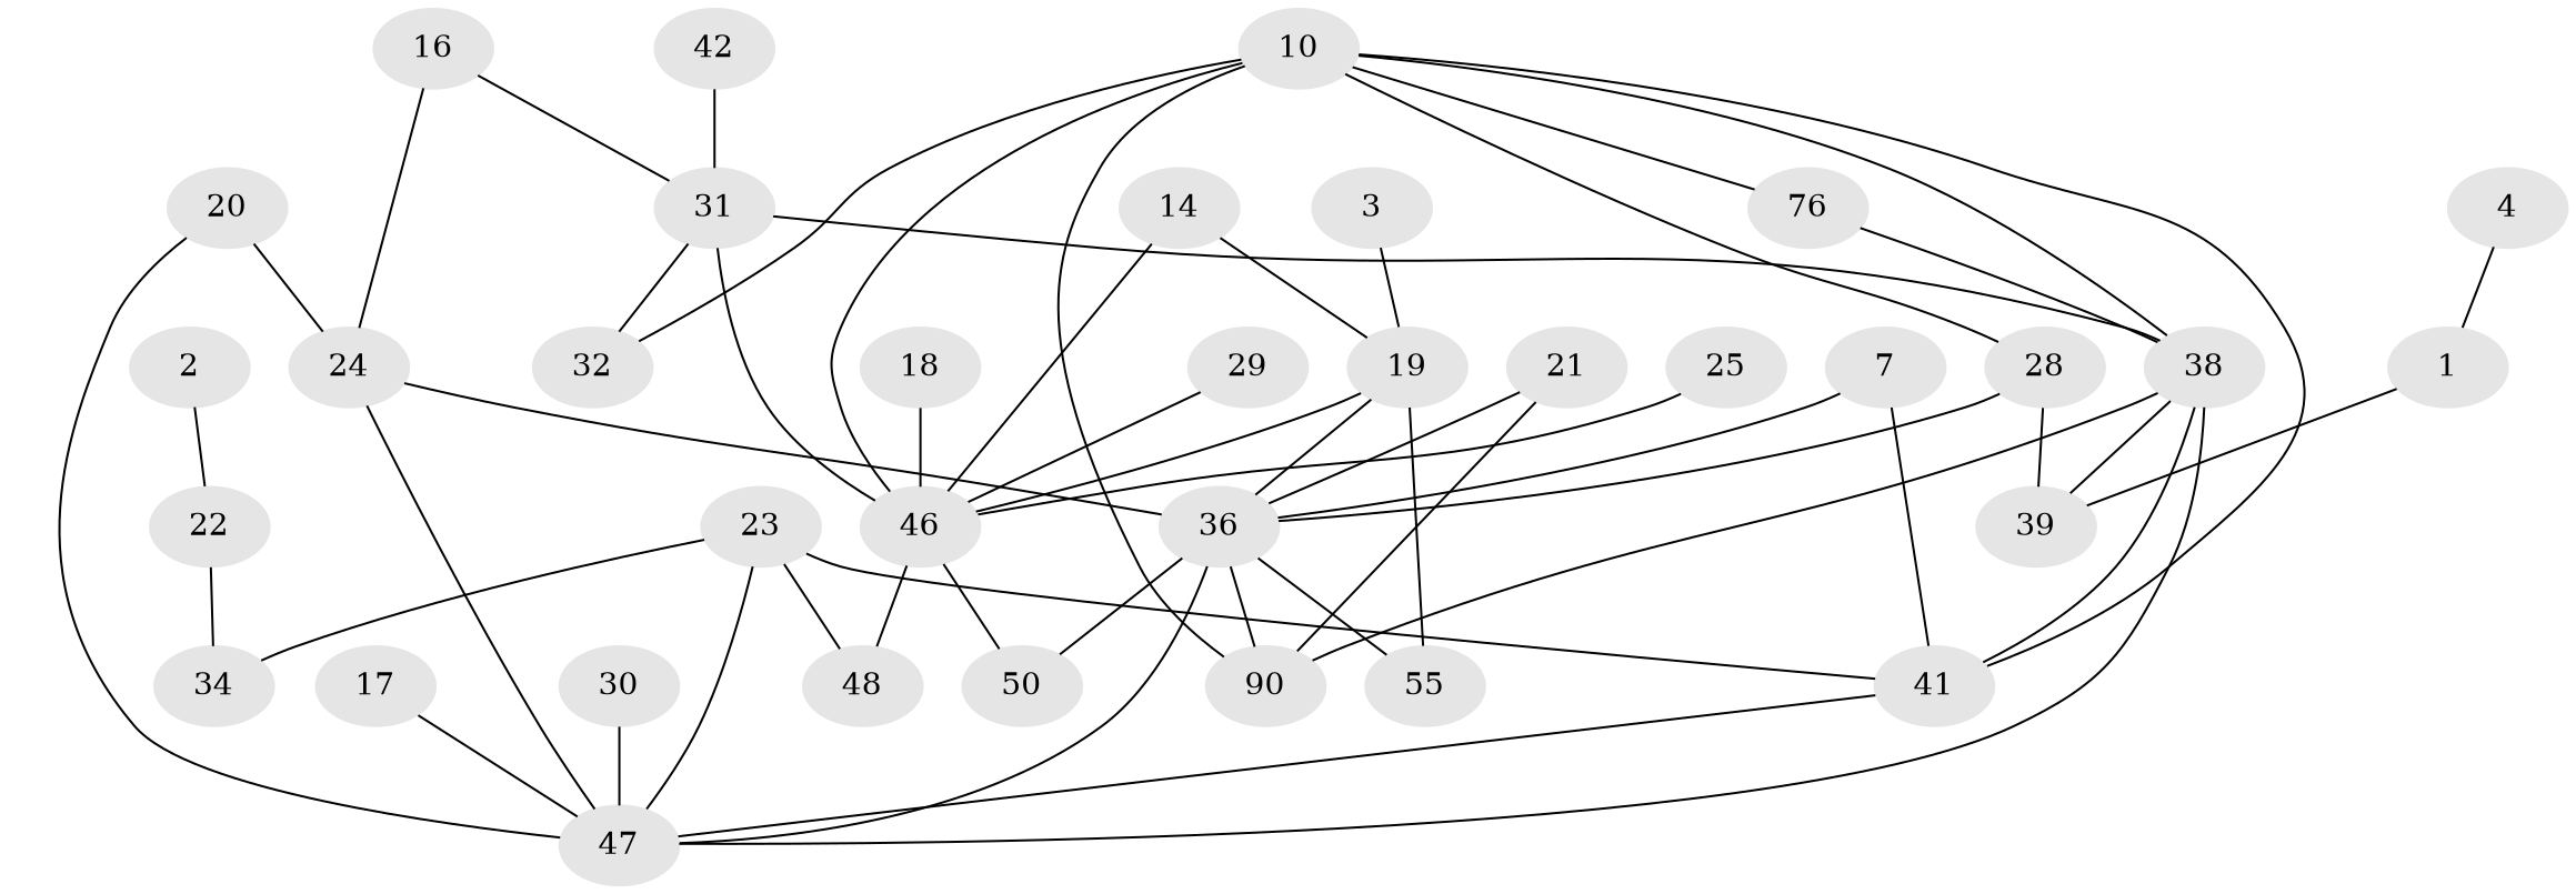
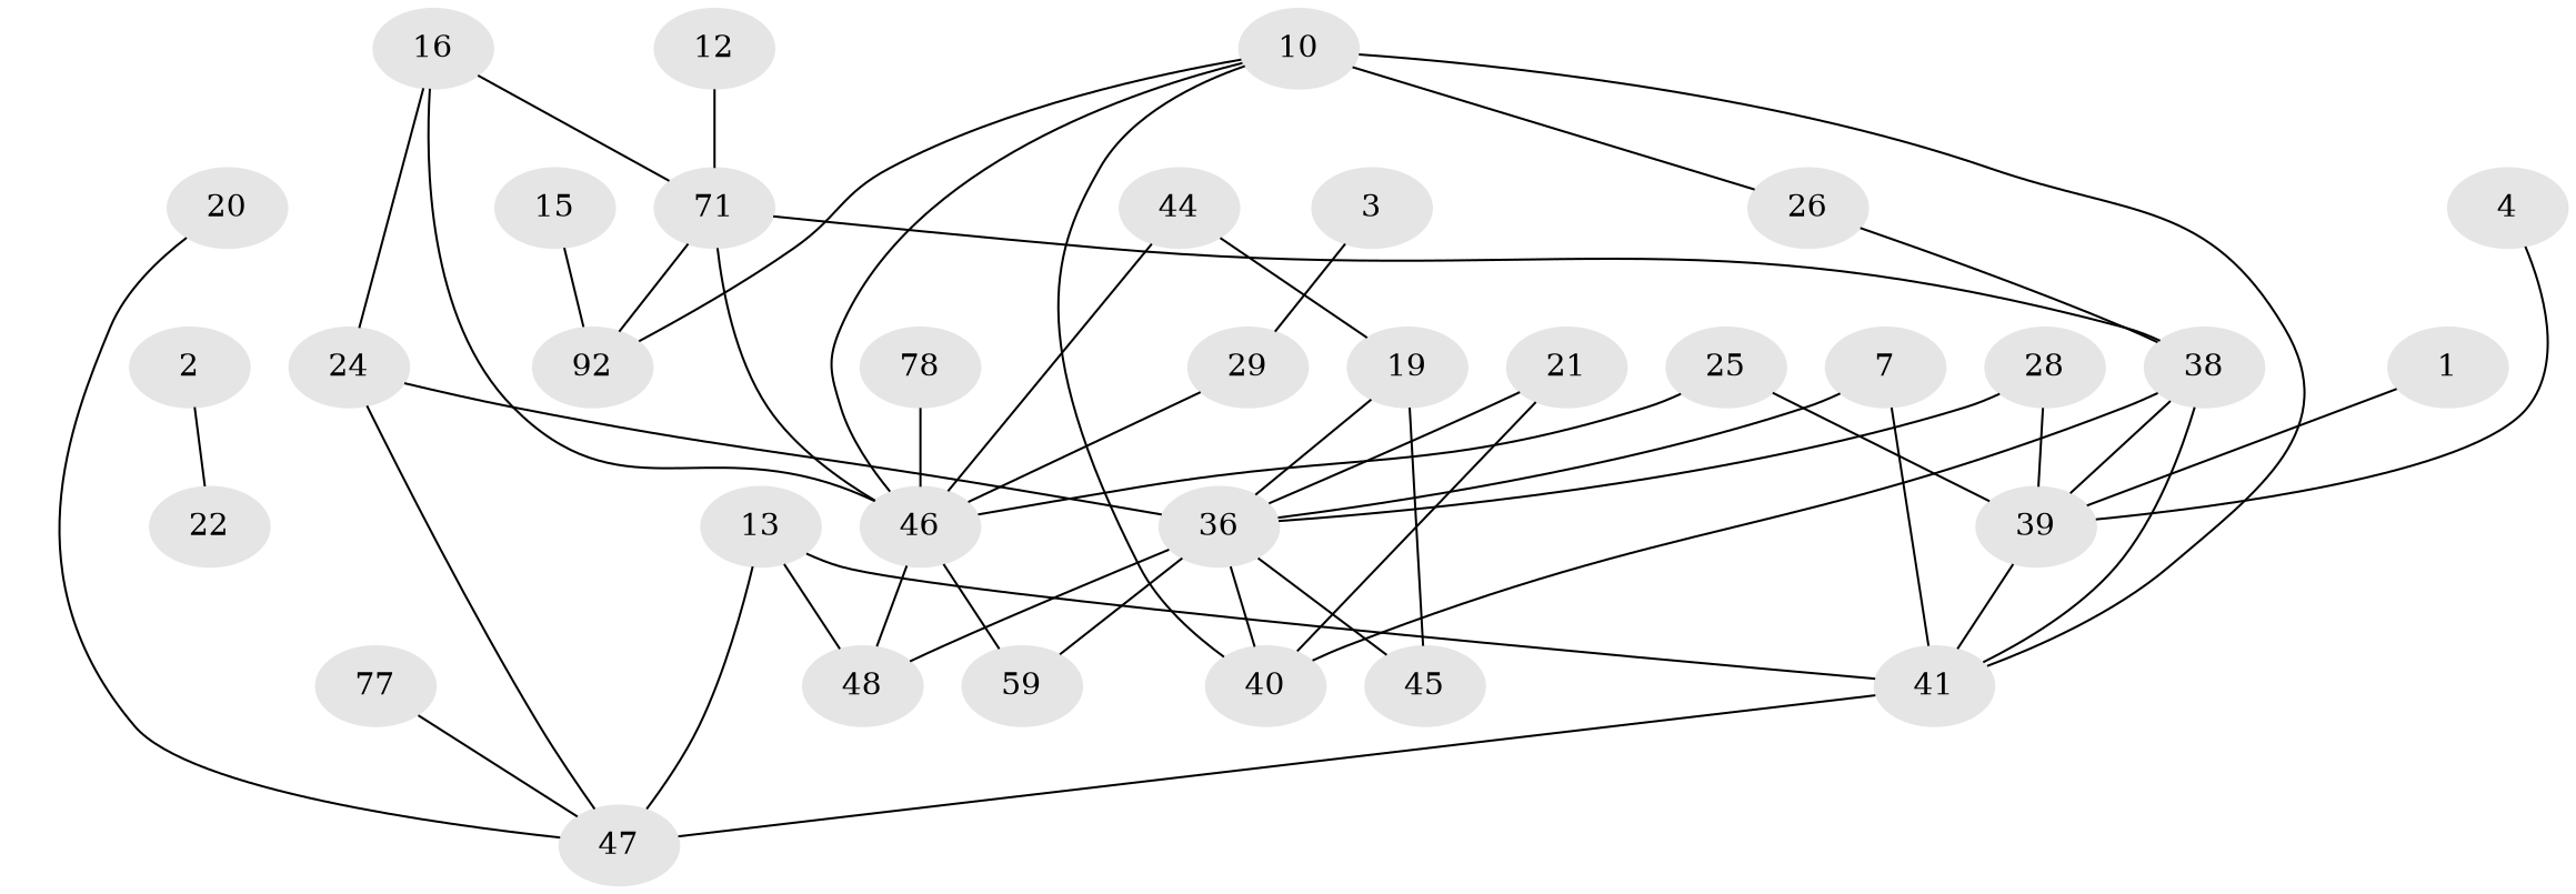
  graph {
    node [color=gray90 style=filled]
    edge [weight=1.0]
    1
    39
    41
    2
    22
-   34
    3
    19
    36
-   45 [label=55]
+   45
    4
    38
-   40 [label=90]
+   40
    47
    7
-   50
+   50 [label=59]
    10
-   26 [label=76]
+   26
    28
-   32
+   32 [label=92]
    46
    48
-   12 [label=42]
-   31
-   13 [label=23]
-   14
+   12
+   31 [label=71]
+   13
+   14 [label=44]
+   15
    16
    24
-   17
-   18
+   17 [label=77]
+   18 [label=78]
    20
    21
    25
    29
-   30
    1 -- 39
+   39 -- 41
    41 -- 47
    2 -- 22
-   22 -- 34
-   3 -- 19
+   3 -- 29
    19 -- 36
    19 -- 45
    36 -- 45
    36 -- 40
-   36 -- 47
+   36 -- 48
    36 -- 50
-   4 -- 1
+   4 -- 39
    38 -- 39
    38 -- 41
    38 -- 40
-   38 -- 47
    7 -- 41
    7 -- 36
    10 -- 41
-   10 -- 38
    10 -- 40
    10 -- 26
-   10 -- 28
    10 -- 32
    10 -- 46 [weight=2.0]
    26 -- 38
    28 -- 39
    28 -- 36
    46 -- 50
    46 -- 48
    12 -- 31
    31 -- 38 [weight=2.0]
    31 -- 32
    31 -- 46
    13 -- 41
-   13 -- 34
    13 -- 47
    13 -- 48 [weight=2.0]
    14 -- 19
    14 -- 46
-   19 -- 46
+   15 -- 32
+   16 -- 46
    16 -- 31
    16 -- 24
    24 -- 36 [weight=2.0]
    24 -- 47 [weight=2.0]
    17 -- 47
    18 -- 46
    20 -- 47
-   20 -- 24 [weight=2.0]
    21 -- 36
    21 -- 40
+   25 -- 39
    25 -- 46
    29 -- 46
-   30 -- 47 [weight=2.0]
  }
